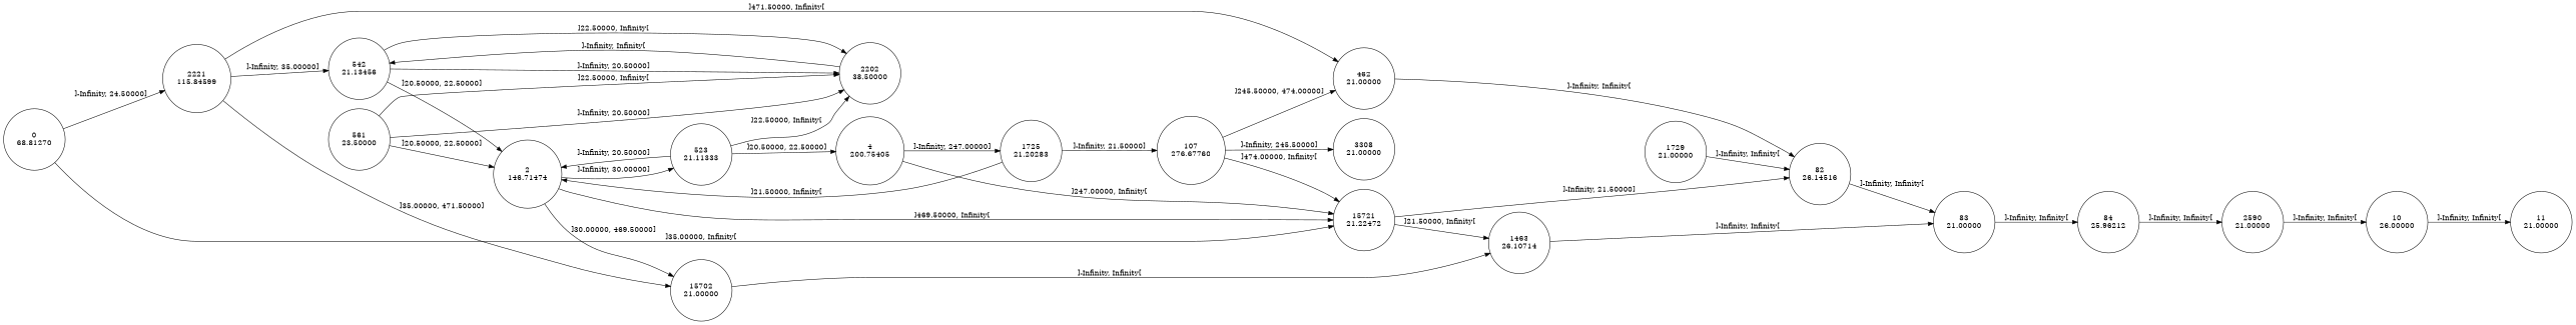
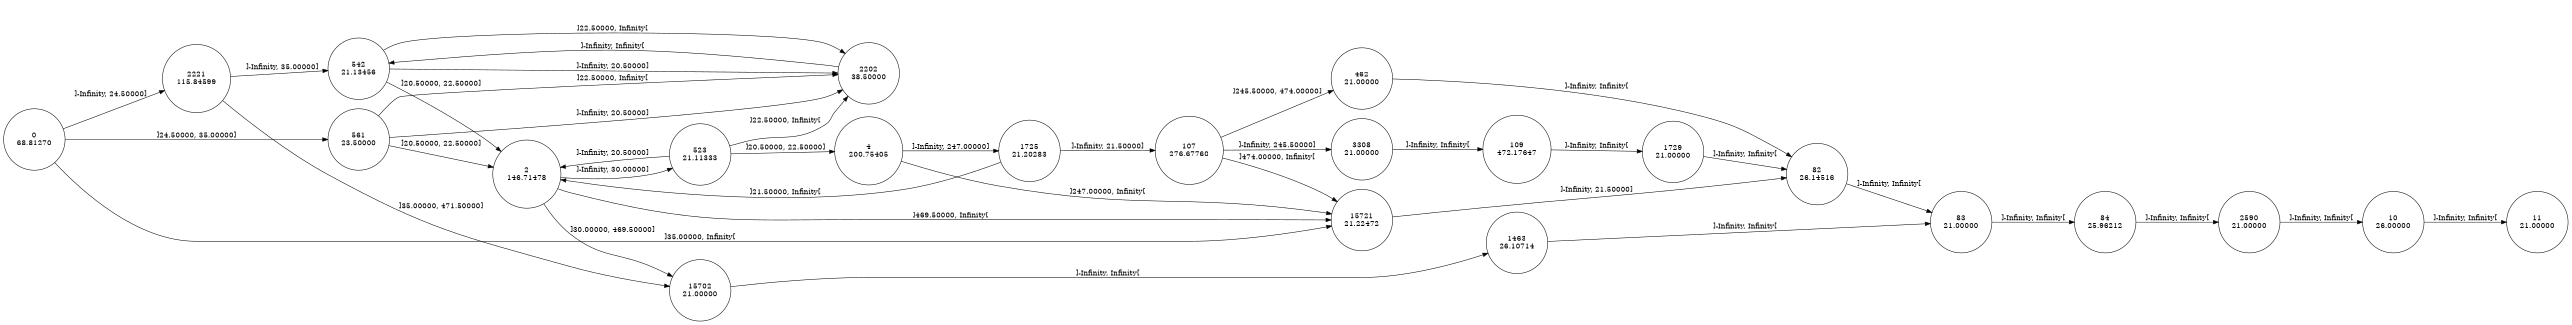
  digraph {
    rankdir=LR
    node [shape=circle]
    n1 [label="0\n68.81270"]
    n2 [label="2221\n115.84599"]
    n3 [label="561\n23.50000"]
    n4 [label="15721\n21.22472"]
    n5 [label="542\n21.13456"]
    n6 [label="15702\n21.00000"]
    n7 [label="462\n21.00000"]
    n8 [label="2202\n38.50000"]
-   n9 [label="2\n146.71474"]
+   n9 [label="2\n146.71478"]
    n10 [label="82\n26.14516"]
    n11 [label="1463\n26.10714"]
    n12 [label="523\n21.11333"]
    n13 [label="83\n21.00000"]
    n14 [label="84\n25.96212"]
    n15 [label="2590\n21.00000"]
    n16 [label="10\n26.00000"]
    n17 [label="11\n21.00000"]
    n18 [label="3308\n21.00000"]
+   n19 [label="109\n472.17647"]
    n20 [label="1729\n21.00000"]
    n21 [label="4\n200.75405"]
    n22 [label="1725\n21.20283"]
    n23 [label="107\n276.67760"]
    n1 -> n2 [label="]-Infinity, 24.50000]"]
+   n1 -> n3 [label="]24.50000, 35.00000]"]
    n1 -> n4 [label="]35.00000, Infinity["]
    n2 -> n5 [label="]-Infinity, 35.00000]"]
    n2 -> n6 [label="]35.00000, 471.50000]"]
-   n2 -> n7 [label="]471.50000, Infinity["]
    n3 -> n8 [label="]-Infinity, 20.50000]"]
    n3 -> n8 [label="]22.50000, Infinity["]
    n3 -> n9 [label="]20.50000, 22.50000]"]
    n4 -> n10 [label="]-Infinity, 21.50000]"]
-   n4 -> n11 [label="]21.50000, Infinity["]
    n5 -> n8 [label="]-Infinity, 20.50000]"]
    n5 -> n8 [label="]22.50000, Infinity["]
    n5 -> n9 [label="]20.50000, 22.50000]"]
    n6 -> n11 [label="]-Infinity, Infinity["]
    n7 -> n10 [label="]-Infinity, Infinity["]
    n8 -> n5 [label="]-Infinity, Infinity["]
    n9 -> n4 [label="]469.50000, Infinity["]
    n9 -> n6 [label="]30.00000, 469.50000]"]
    n9 -> n12 [label="]-Infinity, 30.00000]"]
    n10 -> n13 [label="]-Infinity, Infinity["]
    n11 -> n13 [label="]-Infinity, Infinity["]
    n12 -> n8 [label="]22.50000, Infinity["]
    n12 -> n9 [label="]-Infinity, 20.50000]"]
    n12 -> n21 [label="]20.50000, 22.50000]"]
    n13 -> n14 [label="]-Infinity, Infinity["]
    n14 -> n15 [label="]-Infinity, Infinity["]
    n15 -> n16 [label="]-Infinity, Infinity["]
    n16 -> n17 [label="]-Infinity, Infinity["]
+   n18 -> n19 [label="]-Infinity, Infinity["]
+   n19 -> n20 [label="]-Infinity, Infinity["]
    n20 -> n10 [label="]-Infinity, Infinity["]
    n21 -> n4 [label="]247.00000, Infinity["]
    n21 -> n22 [label="]-Infinity, 247.00000]"]
    n22 -> n9 [label="]21.50000, Infinity["]
    n22 -> n23 [label="]-Infinity, 21.50000]"]
    n23 -> n4 [label="]474.00000, Infinity["]
    n23 -> n7 [label="]245.50000, 474.00000]"]
    n23 -> n18 [label="]-Infinity, 245.50000]"]
  }
